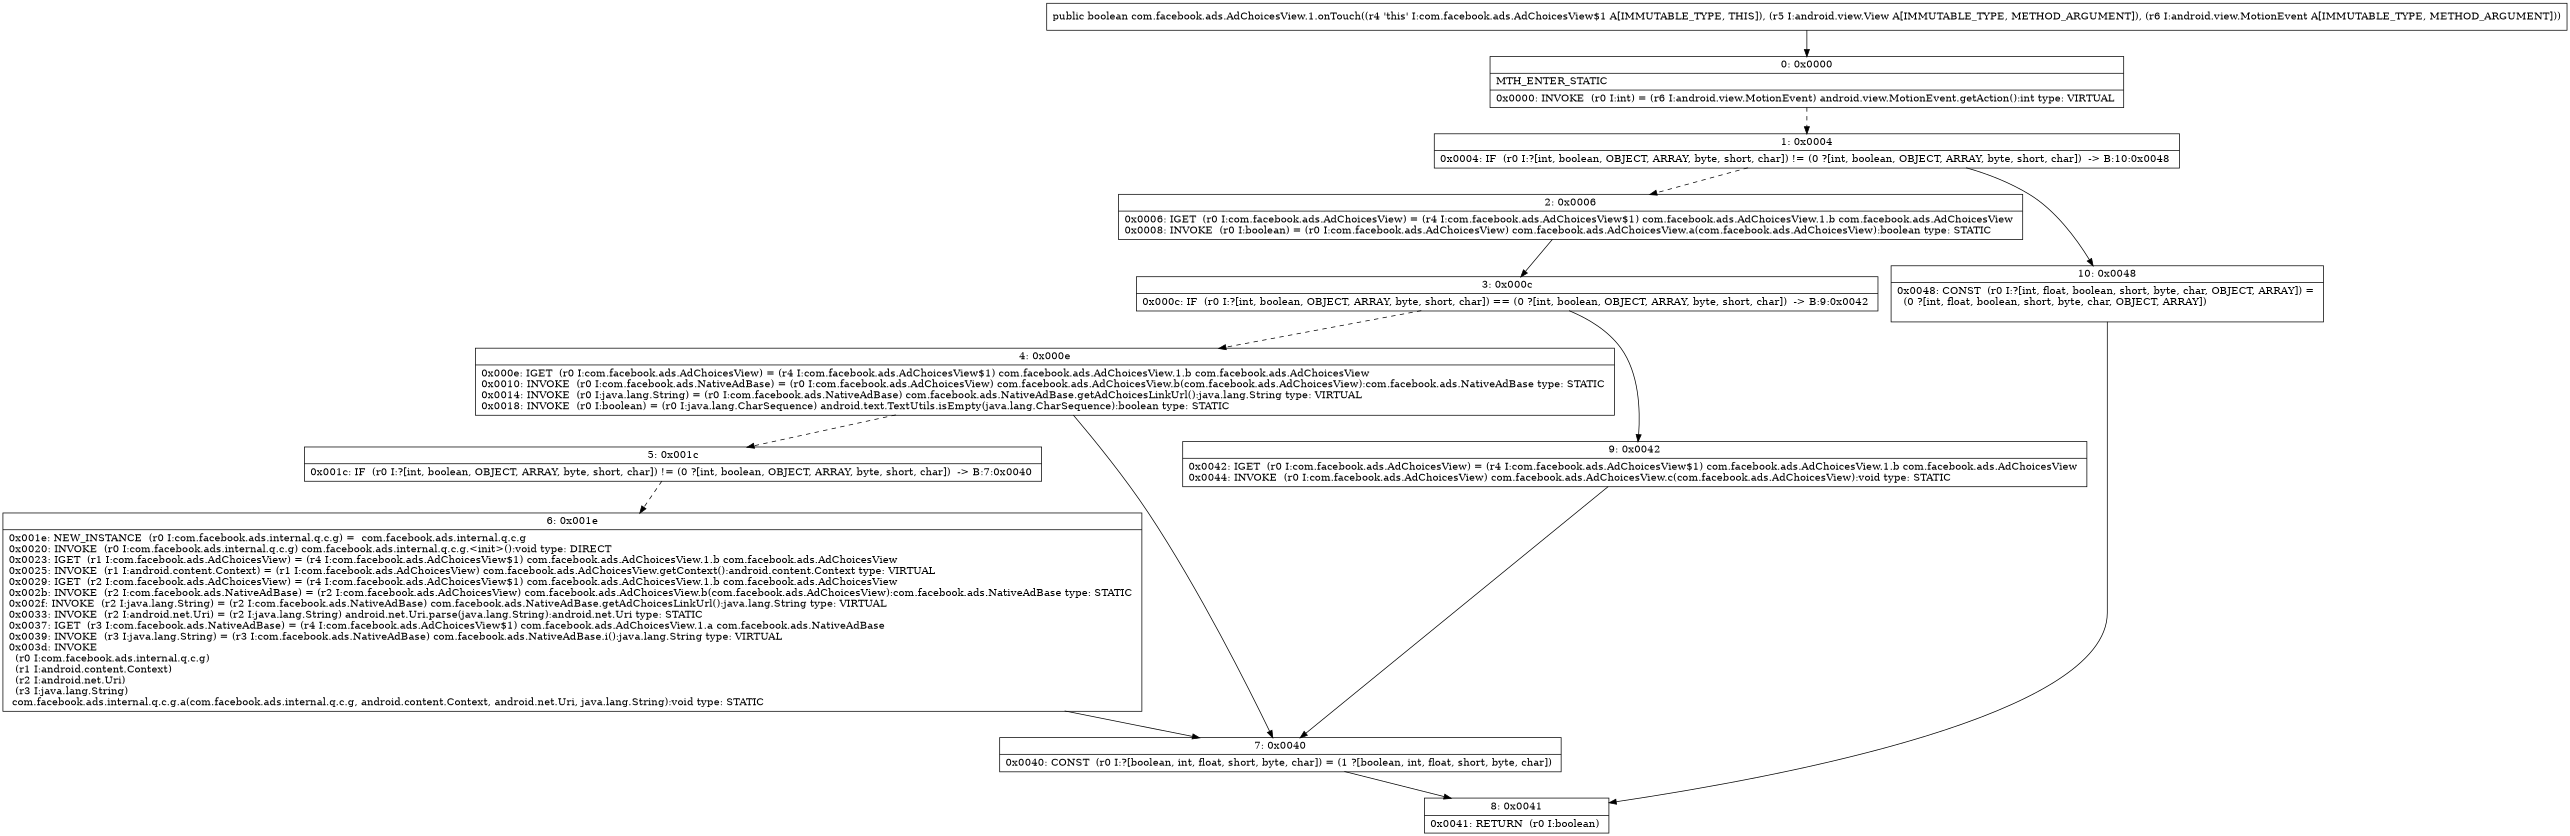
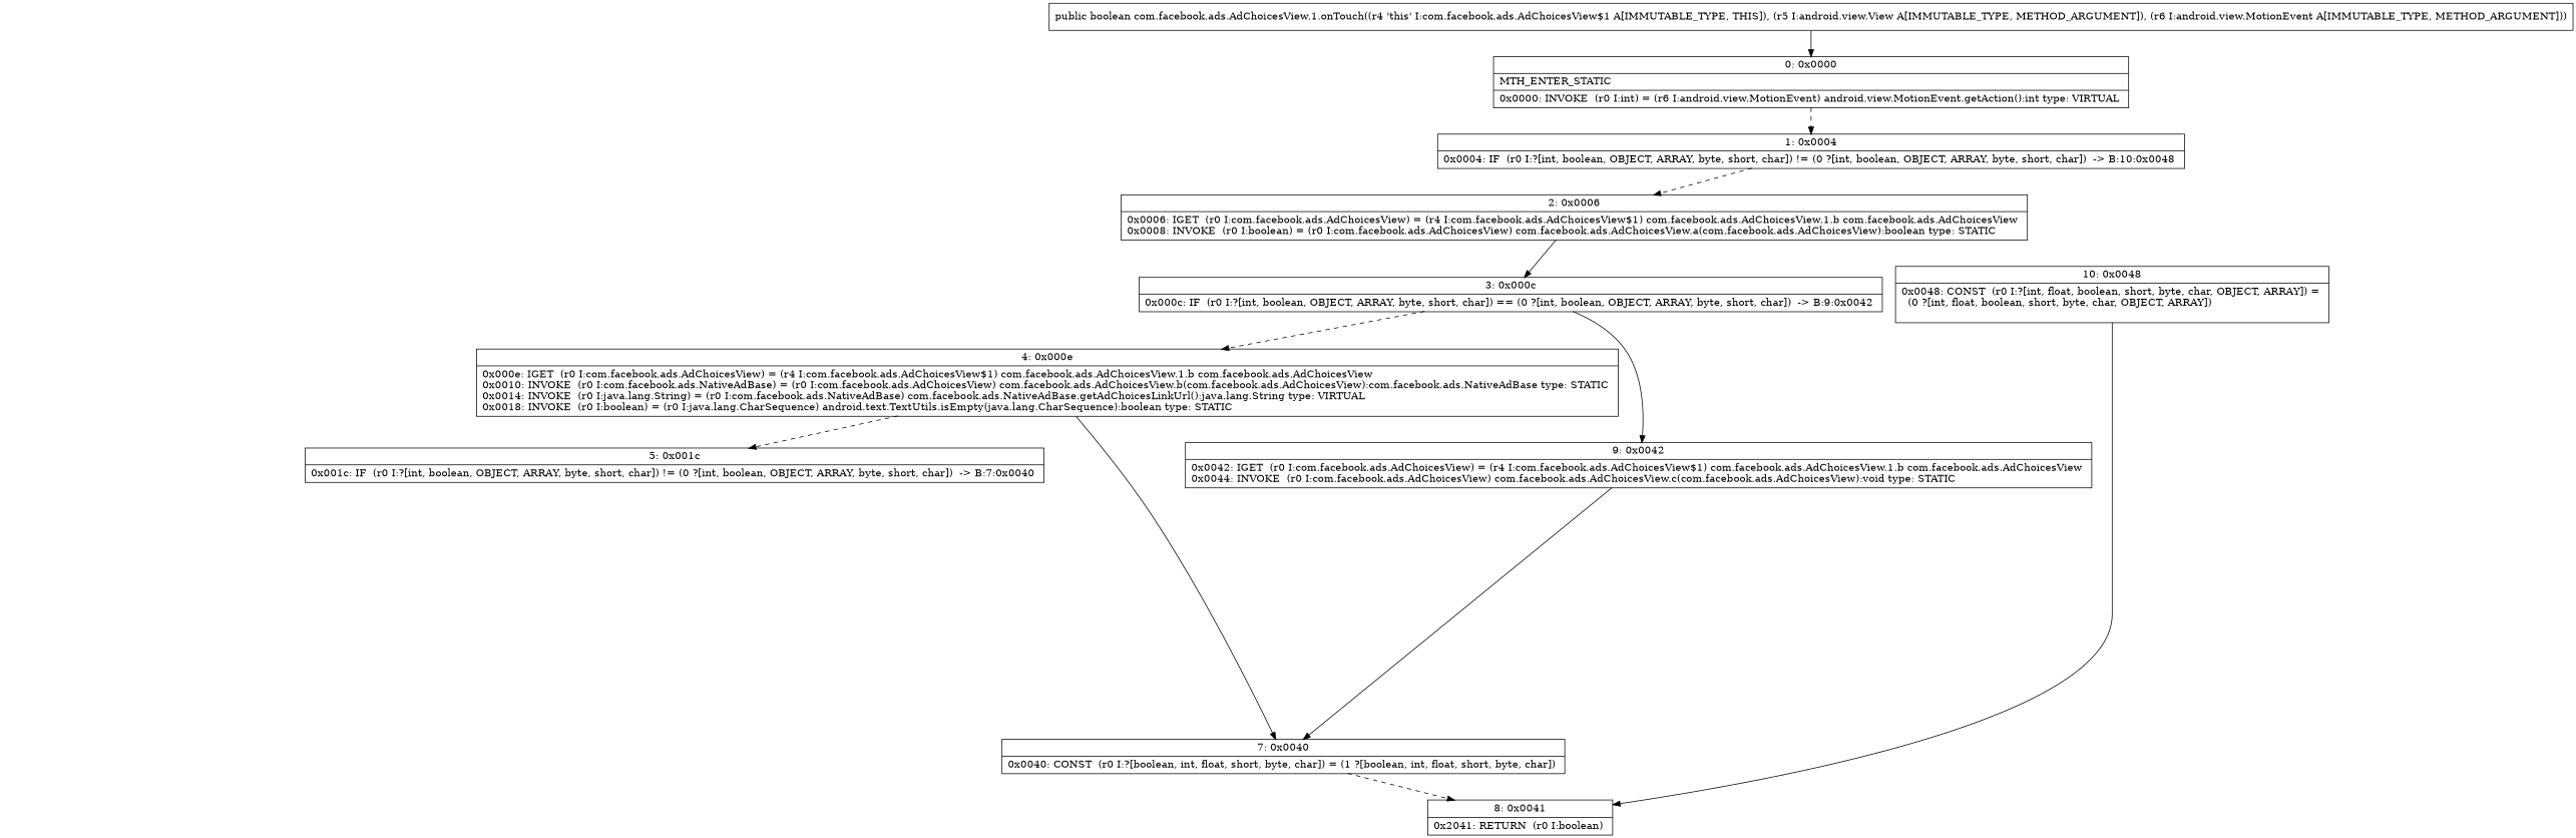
  digraph {
    node [shape=record]
    n1 [label="{0\:\ 0x0000|MTH_ENTER_STATIC\l|0x0000: INVOKE  (r0 I:int) = (r6 I:android.view.MotionEvent) android.view.MotionEvent.getAction():int type: VIRTUAL \l}"]
    n2 [label="{1\:\ 0x0004|0x0004: IF  (r0 I:?[int, boolean, OBJECT, ARRAY, byte, short, char]) != (0 ?[int, boolean, OBJECT, ARRAY, byte, short, char])  \-\> B:10:0x0048 \l}"]
    n3 [label="{2\:\ 0x0006|0x0006: IGET  (r0 I:com.facebook.ads.AdChoicesView) = (r4 I:com.facebook.ads.AdChoicesView$1) com.facebook.ads.AdChoicesView.1.b com.facebook.ads.AdChoicesView \l0x0008: INVOKE  (r0 I:boolean) = (r0 I:com.facebook.ads.AdChoicesView) com.facebook.ads.AdChoicesView.a(com.facebook.ads.AdChoicesView):boolean type: STATIC \l}"]
    n4 [label="{10\:\ 0x0048|0x0048: CONST  (r0 I:?[int, float, boolean, short, byte, char, OBJECT, ARRAY]) = \l  (0 ?[int, float, boolean, short, byte, char, OBJECT, ARRAY])\l \l}"]
    n5 [label="{3\:\ 0x000c|0x000c: IF  (r0 I:?[int, boolean, OBJECT, ARRAY, byte, short, char]) == (0 ?[int, boolean, OBJECT, ARRAY, byte, short, char])  \-\> B:9:0x0042 \l}"]
-   n6 [label="{8\:\ 0x0041|0x0041: RETURN  (r0 I:boolean) \l}"]
+   n6 [label="{8\:\ 0x0041|0x2041: RETURN  (r0 I:boolean) \l}"]
    n7 [label="{4\:\ 0x000e|0x000e: IGET  (r0 I:com.facebook.ads.AdChoicesView) = (r4 I:com.facebook.ads.AdChoicesView$1) com.facebook.ads.AdChoicesView.1.b com.facebook.ads.AdChoicesView \l0x0010: INVOKE  (r0 I:com.facebook.ads.NativeAdBase) = (r0 I:com.facebook.ads.AdChoicesView) com.facebook.ads.AdChoicesView.b(com.facebook.ads.AdChoicesView):com.facebook.ads.NativeAdBase type: STATIC \l0x0014: INVOKE  (r0 I:java.lang.String) = (r0 I:com.facebook.ads.NativeAdBase) com.facebook.ads.NativeAdBase.getAdChoicesLinkUrl():java.lang.String type: VIRTUAL \l0x0018: INVOKE  (r0 I:boolean) = (r0 I:java.lang.CharSequence) android.text.TextUtils.isEmpty(java.lang.CharSequence):boolean type: STATIC \l}"]
    n8 [label="{9\:\ 0x0042|0x0042: IGET  (r0 I:com.facebook.ads.AdChoicesView) = (r4 I:com.facebook.ads.AdChoicesView$1) com.facebook.ads.AdChoicesView.1.b com.facebook.ads.AdChoicesView \l0x0044: INVOKE  (r0 I:com.facebook.ads.AdChoicesView) com.facebook.ads.AdChoicesView.c(com.facebook.ads.AdChoicesView):void type: STATIC \l}"]
    n9 [label="{5\:\ 0x001c|0x001c: IF  (r0 I:?[int, boolean, OBJECT, ARRAY, byte, short, char]) != (0 ?[int, boolean, OBJECT, ARRAY, byte, short, char])  \-\> B:7:0x0040 \l}"]
    n10 [label="{7\:\ 0x0040|0x0040: CONST  (r0 I:?[boolean, int, float, short, byte, char]) = (1 ?[boolean, int, float, short, byte, char]) \l}"]
-   n11 [label="{6\:\ 0x001e|0x001e: NEW_INSTANCE  (r0 I:com.facebook.ads.internal.q.c.g) =  com.facebook.ads.internal.q.c.g \l0x0020: INVOKE  (r0 I:com.facebook.ads.internal.q.c.g) com.facebook.ads.internal.q.c.g.\<init\>():void type: DIRECT \l0x0023: IGET  (r1 I:com.facebook.ads.AdChoicesView) = (r4 I:com.facebook.ads.AdChoicesView$1) com.facebook.ads.AdChoicesView.1.b com.facebook.ads.AdChoicesView \l0x0025: INVOKE  (r1 I:android.content.Context) = (r1 I:com.facebook.ads.AdChoicesView) com.facebook.ads.AdChoicesView.getContext():android.content.Context type: VIRTUAL \l0x0029: IGET  (r2 I:com.facebook.ads.AdChoicesView) = (r4 I:com.facebook.ads.AdChoicesView$1) com.facebook.ads.AdChoicesView.1.b com.facebook.ads.AdChoicesView \l0x002b: INVOKE  (r2 I:com.facebook.ads.NativeAdBase) = (r2 I:com.facebook.ads.AdChoicesView) com.facebook.ads.AdChoicesView.b(com.facebook.ads.AdChoicesView):com.facebook.ads.NativeAdBase type: STATIC \l0x002f: INVOKE  (r2 I:java.lang.String) = (r2 I:com.facebook.ads.NativeAdBase) com.facebook.ads.NativeAdBase.getAdChoicesLinkUrl():java.lang.String type: VIRTUAL \l0x0033: INVOKE  (r2 I:android.net.Uri) = (r2 I:java.lang.String) android.net.Uri.parse(java.lang.String):android.net.Uri type: STATIC \l0x0037: IGET  (r3 I:com.facebook.ads.NativeAdBase) = (r4 I:com.facebook.ads.AdChoicesView$1) com.facebook.ads.AdChoicesView.1.a com.facebook.ads.NativeAdBase \l0x0039: INVOKE  (r3 I:java.lang.String) = (r3 I:com.facebook.ads.NativeAdBase) com.facebook.ads.NativeAdBase.i():java.lang.String type: VIRTUAL \l0x003d: INVOKE  \l  (r0 I:com.facebook.ads.internal.q.c.g)\l  (r1 I:android.content.Context)\l  (r2 I:android.net.Uri)\l  (r3 I:java.lang.String)\l com.facebook.ads.internal.q.c.g.a(com.facebook.ads.internal.q.c.g, android.content.Context, android.net.Uri, java.lang.String):void type: STATIC \l}"]
    n12 [label="{public boolean com.facebook.ads.AdChoicesView.1.onTouch((r4 'this' I:com.facebook.ads.AdChoicesView$1 A[IMMUTABLE_TYPE, THIS]), (r5 I:android.view.View A[IMMUTABLE_TYPE, METHOD_ARGUMENT]), (r6 I:android.view.MotionEvent A[IMMUTABLE_TYPE, METHOD_ARGUMENT])) }"]
    n1 -> n2 [style=dashed]
    n2 -> n3 [style=dashed]
-   n2 -> n4
    n3 -> n5
    n4 -> n6
    n5 -> n7 [style=dashed]
    n5 -> n8
    n7 -> n9 [style=dashed]
    n7 -> n10
    n8 -> n10
-   n9 -> n11 [style=dashed]
-   n10 -> n6
-   n11 -> n10
+   n10 -> n6 [style=dashed]
    n12 -> n1
  }
